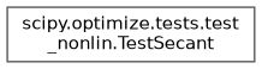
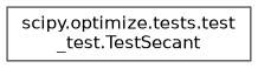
  digraph {
    rankdir=LR
-   n1 [color=grey40 fillcolor=white fontname=Helvetica fontsize=10 height=0.2 label="scipy.optimize.tests.test\l_nonlin.TestSecant" shape=box style=filled width=0.4]
+   n1 [color=grey40 fillcolor=white fontname=Helvetica fontsize=10 height=0.2 label="scipy.optimize.tests.test\l_test.TestSecant" shape=box style=filled width=0.4]
  }
